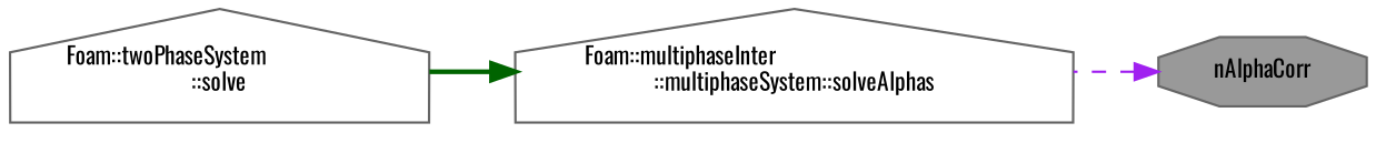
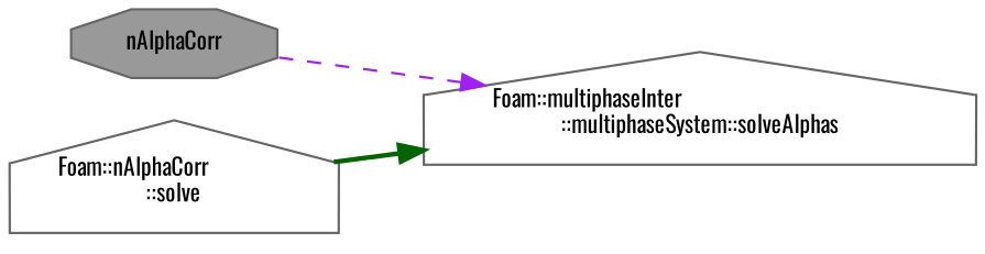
  digraph {
    fontname=Oswald
    rankdir=RL
    node [color=grey40 fillcolor=white fontname=Oswald fontsize=10 shape=house style=filled]
    edge [dir=back fontname=Oswald fontsize=10 labelfontname=Helvetica labelfontsize=10]
    n1 [color=gray40 fillcolor=grey60 fontcolor=black height=0.2 label=nAlphaCorr shape=octagon width=0.4]
    n2 [height=0.2 label="Foam::multiphaseInter\l::multiphaseSystem::solveAlphas" width=0.4]
-   n3 [height=0.2 label="Foam::twoPhaseSystem\l::solve" width=0.4]
-   n1 -> n2 [color=purple style=dashed]
+   n3 [height=0.2 label="Foam::nAlphaCorr\l::solve" width=0.4]
+   n2 -> n1 [color=purple style=dashed]
    n2 -> n3 [color=darkgreen style=bold]
  }
